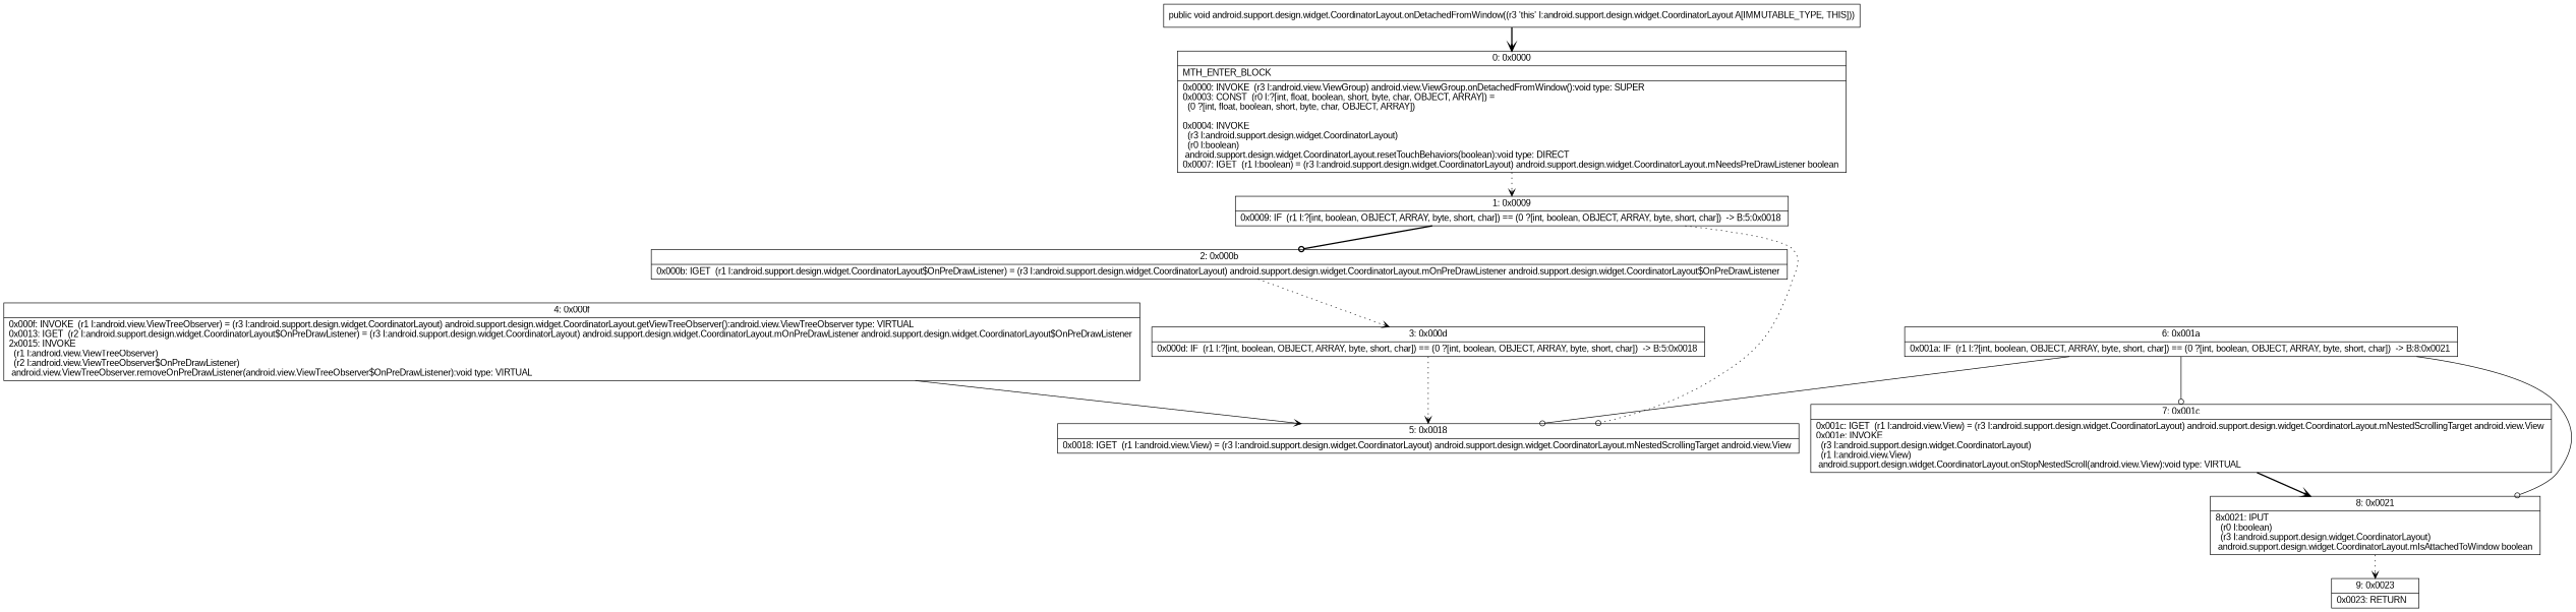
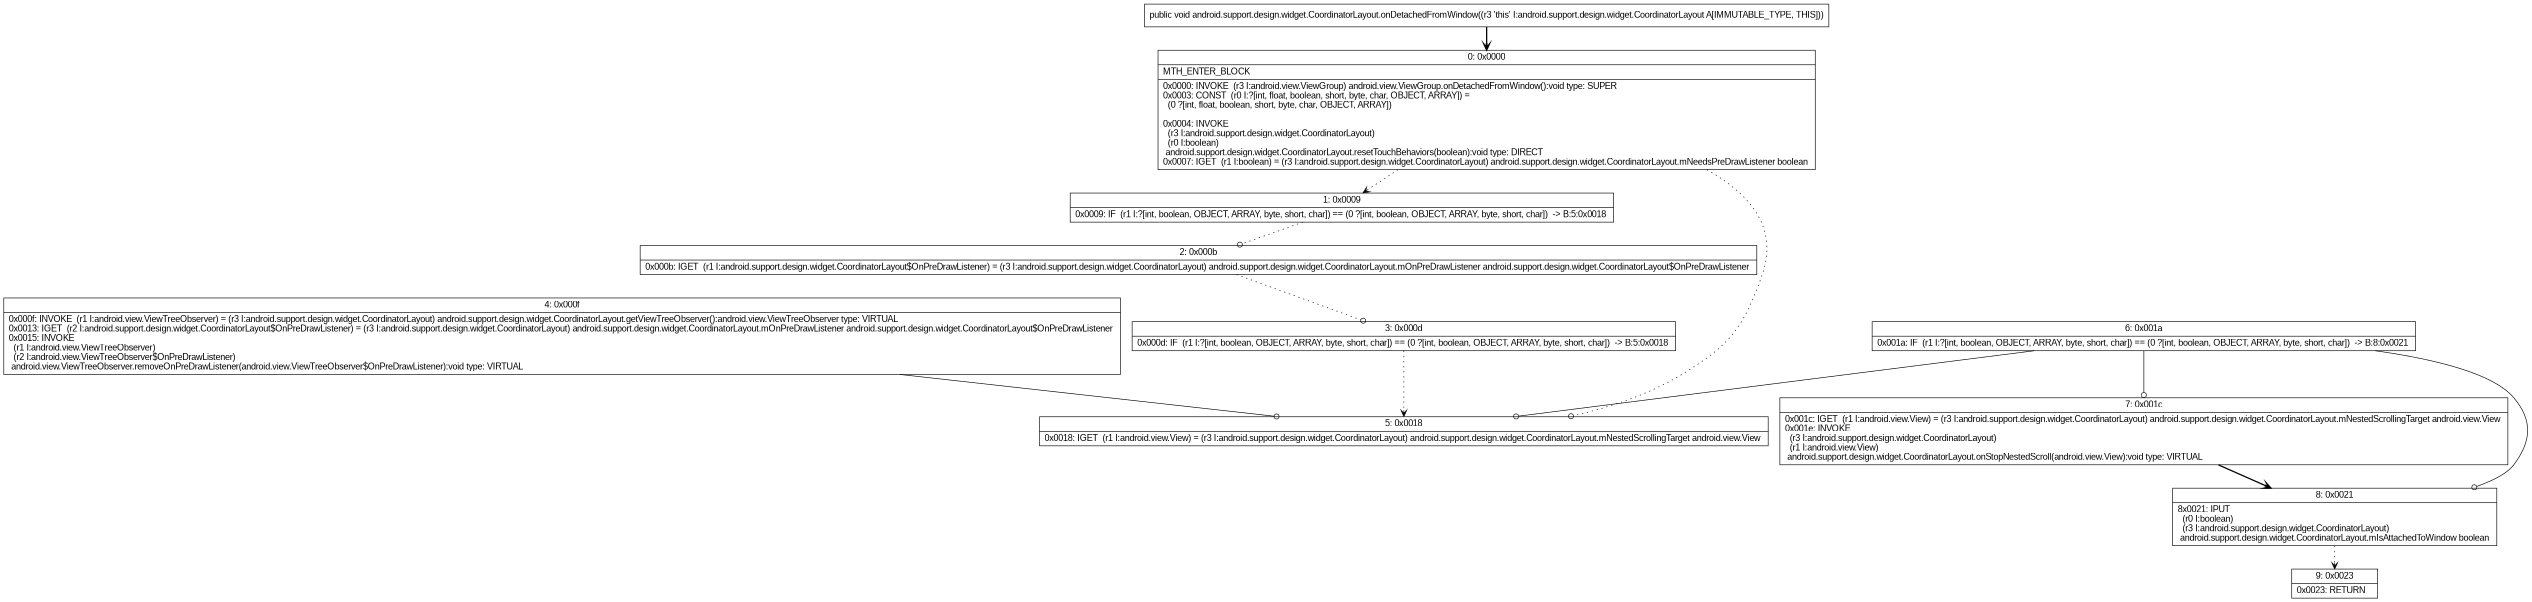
  digraph {
    fontname="Liberation Sans"
    node [fontname="Liberation Sans" shape=record]
    edge [arrowhead=vee fontname="Liberation Sans" style=dotted]
    n1 [label="{0\:\ 0x0000|MTH_ENTER_BLOCK\l|0x0000: INVOKE  (r3 I:android.view.ViewGroup) android.view.ViewGroup.onDetachedFromWindow():void type: SUPER \l0x0003: CONST  (r0 I:?[int, float, boolean, short, byte, char, OBJECT, ARRAY]) = \l  (0 ?[int, float, boolean, short, byte, char, OBJECT, ARRAY])\l \l0x0004: INVOKE  \l  (r3 I:android.support.design.widget.CoordinatorLayout)\l  (r0 I:boolean)\l android.support.design.widget.CoordinatorLayout.resetTouchBehaviors(boolean):void type: DIRECT \l0x0007: IGET  (r1 I:boolean) = (r3 I:android.support.design.widget.CoordinatorLayout) android.support.design.widget.CoordinatorLayout.mNeedsPreDrawListener boolean \l}"]
    n2 [label="{1\:\ 0x0009|0x0009: IF  (r1 I:?[int, boolean, OBJECT, ARRAY, byte, short, char]) == (0 ?[int, boolean, OBJECT, ARRAY, byte, short, char])  \-\> B:5:0x0018 \l}"]
    n3 [label="{2\:\ 0x000b|0x000b: IGET  (r1 I:android.support.design.widget.CoordinatorLayout$OnPreDrawListener) = (r3 I:android.support.design.widget.CoordinatorLayout) android.support.design.widget.CoordinatorLayout.mOnPreDrawListener android.support.design.widget.CoordinatorLayout$OnPreDrawListener \l}"]
    n4 [label="{5\:\ 0x0018|0x0018: IGET  (r1 I:android.view.View) = (r3 I:android.support.design.widget.CoordinatorLayout) android.support.design.widget.CoordinatorLayout.mNestedScrollingTarget android.view.View \l}"]
    n5 [label="{3\:\ 0x000d|0x000d: IF  (r1 I:?[int, boolean, OBJECT, ARRAY, byte, short, char]) == (0 ?[int, boolean, OBJECT, ARRAY, byte, short, char])  \-\> B:5:0x0018 \l}"]
-   n6 [label="{4\:\ 0x000f|0x000f: INVOKE  (r1 I:android.view.ViewTreeObserver) = (r3 I:android.support.design.widget.CoordinatorLayout) android.support.design.widget.CoordinatorLayout.getViewTreeObserver():android.view.ViewTreeObserver type: VIRTUAL \l0x0013: IGET  (r2 I:android.support.design.widget.CoordinatorLayout$OnPreDrawListener) = (r3 I:android.support.design.widget.CoordinatorLayout) android.support.design.widget.CoordinatorLayout.mOnPreDrawListener android.support.design.widget.CoordinatorLayout$OnPreDrawListener \l2x0015: INVOKE  \l  (r1 I:android.view.ViewTreeObserver)\l  (r2 I:android.view.ViewTreeObserver$OnPreDrawListener)\l android.view.ViewTreeObserver.removeOnPreDrawListener(android.view.ViewTreeObserver$OnPreDrawListener):void type: VIRTUAL \l}"]
+   n6 [label="{4\:\ 0x000f|0x000f: INVOKE  (r1 I:android.view.ViewTreeObserver) = (r3 I:android.support.design.widget.CoordinatorLayout) android.support.design.widget.CoordinatorLayout.getViewTreeObserver():android.view.ViewTreeObserver type: VIRTUAL \l0x0013: IGET  (r2 I:android.support.design.widget.CoordinatorLayout$OnPreDrawListener) = (r3 I:android.support.design.widget.CoordinatorLayout) android.support.design.widget.CoordinatorLayout.mOnPreDrawListener android.support.design.widget.CoordinatorLayout$OnPreDrawListener \l0x0015: INVOKE  \l  (r1 I:android.view.ViewTreeObserver)\l  (r2 I:android.view.ViewTreeObserver$OnPreDrawListener)\l android.view.ViewTreeObserver.removeOnPreDrawListener(android.view.ViewTreeObserver$OnPreDrawListener):void type: VIRTUAL \l}"]
    n7 [label="{6\:\ 0x001a|0x001a: IF  (r1 I:?[int, boolean, OBJECT, ARRAY, byte, short, char]) == (0 ?[int, boolean, OBJECT, ARRAY, byte, short, char])  \-\> B:8:0x0021 \l}"]
    n8 [label="{7\:\ 0x001c|0x001c: IGET  (r1 I:android.view.View) = (r3 I:android.support.design.widget.CoordinatorLayout) android.support.design.widget.CoordinatorLayout.mNestedScrollingTarget android.view.View \l0x001e: INVOKE  \l  (r3 I:android.support.design.widget.CoordinatorLayout)\l  (r1 I:android.view.View)\l android.support.design.widget.CoordinatorLayout.onStopNestedScroll(android.view.View):void type: VIRTUAL \l}"]
    n9 [label="{8\:\ 0x0021|8x0021: IPUT  \l  (r0 I:boolean)\l  (r3 I:android.support.design.widget.CoordinatorLayout)\l android.support.design.widget.CoordinatorLayout.mIsAttachedToWindow boolean \l}"]
    n10 [label="{9\:\ 0x0023|0x0023: RETURN   \l}"]
    n11 [label="{public void android.support.design.widget.CoordinatorLayout.onDetachedFromWindow((r3 'this' I:android.support.design.widget.CoordinatorLayout A[IMMUTABLE_TYPE, THIS])) }"]
    n1 -> n2
-   n2 -> n3 [arrowhead=odot style=bold]
-   n2 -> n4 [arrowhead=odot]
-   n3 -> n5
+   n2 -> n3 [arrowhead=odot]
+   n1 -> n4 [arrowhead=odot]
+   n3 -> n5 [arrowhead=odot]
    n5 -> n4
-   n6 -> n4 [style=solid]
+   n6 -> n4 [arrowhead=odot style=solid]
    n7 -> n4 [arrowhead=odot style=solid]
    n7 -> n8 [arrowhead=odot style=solid]
    n7 -> n9 [arrowhead=odot style=solid]
    n8 -> n9 [style=bold]
    n9 -> n10
    n11 -> n1 [style=bold]
  }
